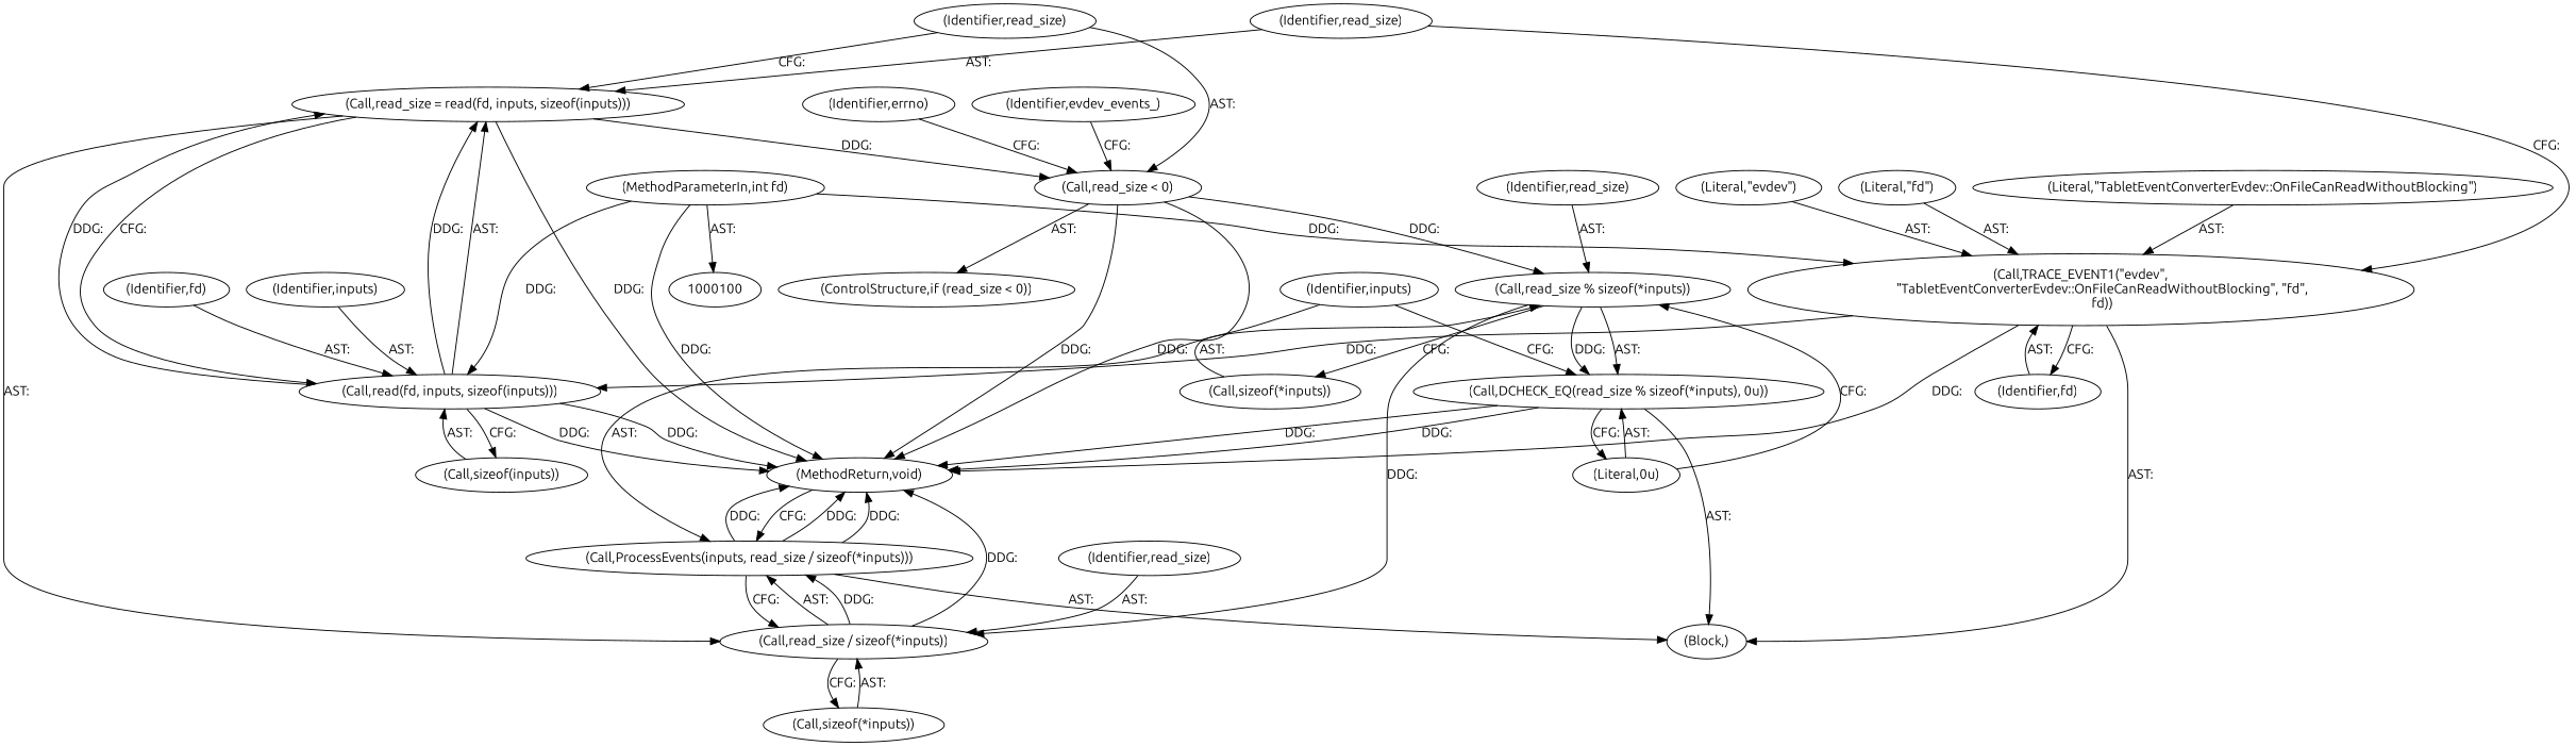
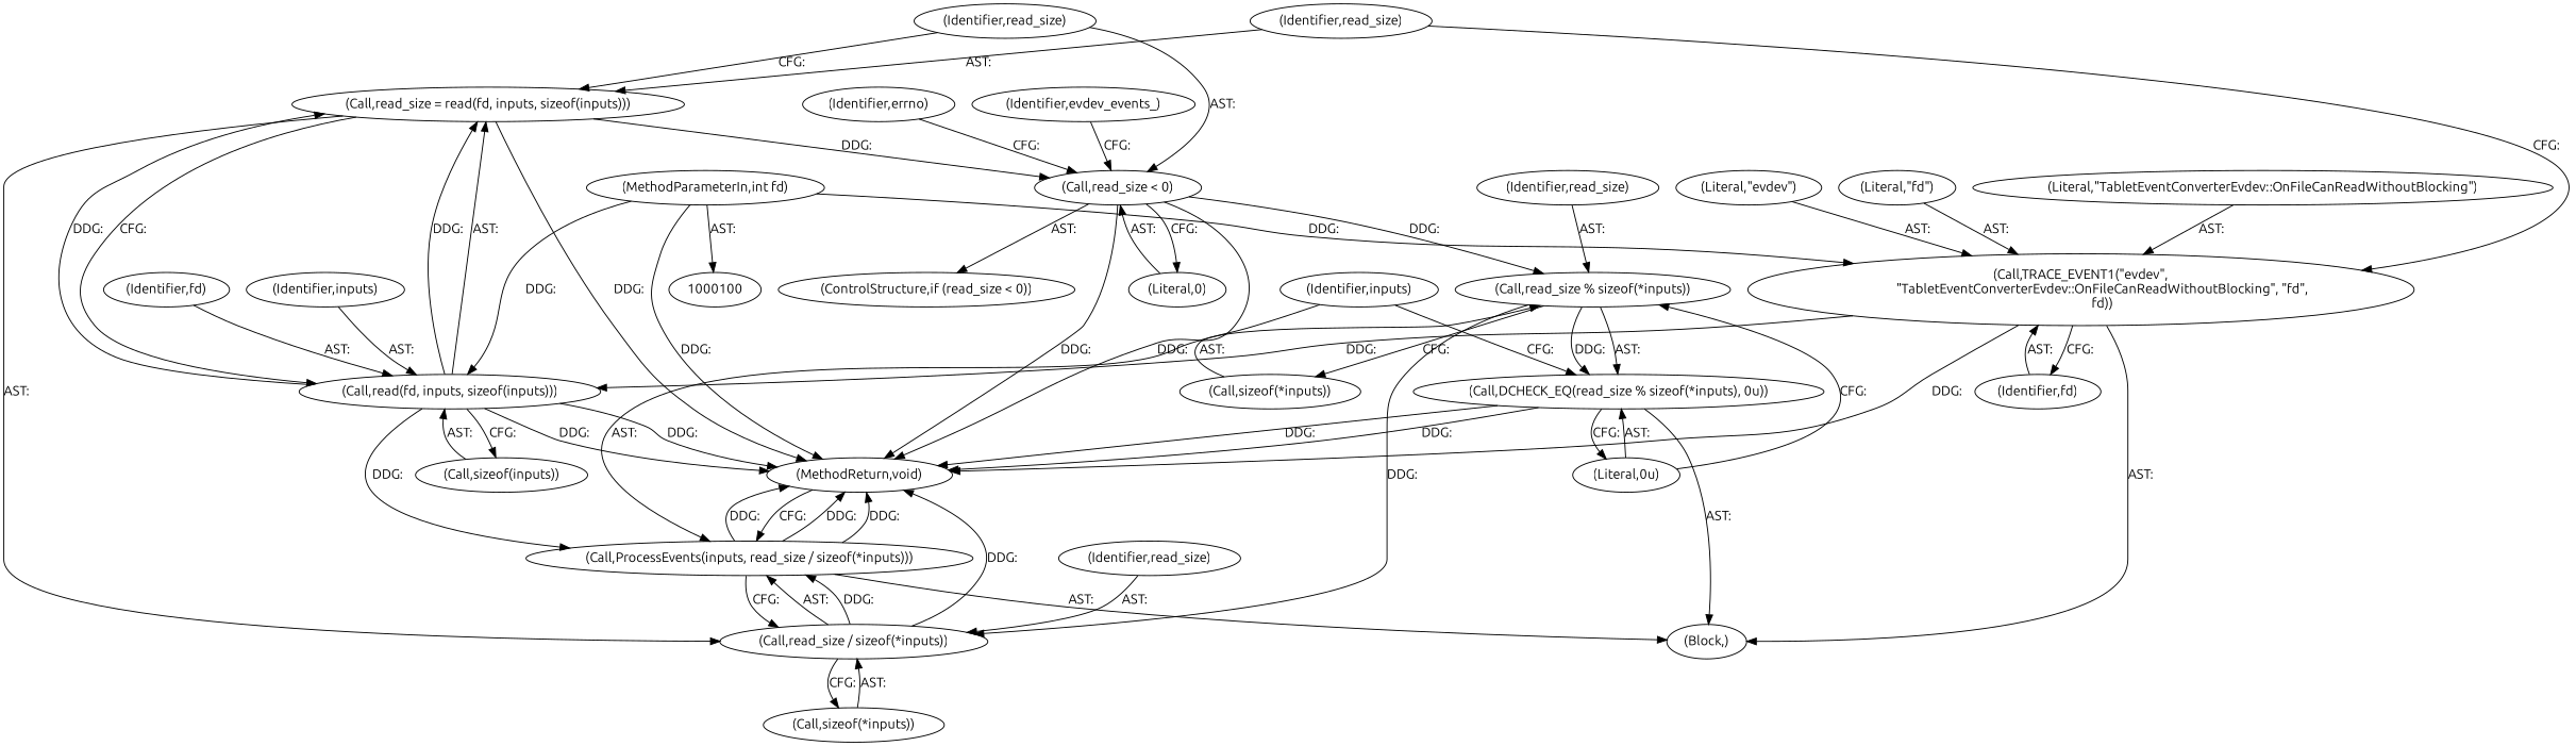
  digraph {
    fontname=Ubuntu
    node [fontname=Ubuntu]
    edge [fontname=Ubuntu]
    n1 [label="(Call,read_size % sizeof(*inputs))"]
    n2 [label="(Call,DCHECK_EQ(read_size % sizeof(*inputs), 0u))"]
    n3 [label="(Call,read_size / sizeof(*inputs))"]
    n4 [label="(Call,sizeof(*inputs))"]
    n5 [label="(MethodReturn,void)"]
    n6 [label="(Block,)"]
    n7 [label="(Literal,0u)"]
    n8 [label="(Call,ProcessEvents(inputs, read_size / sizeof(*inputs)))"]
    n9 [label="(Call,sizeof(*inputs))"]
    n10 [label="(Call,read_size < 0)"]
    n11 [label="(ControlStructure,if (read_size < 0))"]
+   n12 [label="(Literal,0)"]
    n13 [label="(Call,read_size = read(fd, inputs, sizeof(inputs)))"]
    n14 [label="(Call,read(fd, inputs, sizeof(inputs)))"]
    n15 [label="(Call,sizeof(inputs))"]
    n16 [label="(Call,TRACE_EVENT1(\"evdev\",\n               \"TabletEventConverterEvdev::OnFileCanReadWithoutBlocking\", \"fd\",\n               fd))"]
    n17 [label="(Identifier,fd)"]
    n18 [label="(MethodParameterIn,int fd)"]
    1000100
    n20 [label="(Literal,\"evdev\")"]
    n21 [label="(Identifier,read_size)"]
    n22 [label="(Identifier,fd)"]
    n23 [label="(Identifier,read_size)"]
    n24 [label="(Identifier,read_size)"]
    n25 [label="(Identifier,read_size)"]
    n26 [label="(Identifier,errno)"]
    n27 [label="(Literal,\"fd\")"]
    n28 [label="(Identifier,inputs)"]
    n29 [label="(Identifier,inputs)"]
    n30 [label="(Literal,\"TabletEventConverterEvdev::OnFileCanReadWithoutBlocking\")"]
    n31 [label="(Identifier,evdev_events_)"]
    n1 -> n2 [label="AST: "]
    n1 -> n2 [label="DDG: "]
    n1 -> n3 [label="DDG: "]
    n1 -> n4 [label="CFG: "]
    n2 -> n5 [label="DDG: "]
    n2 -> n5 [label="DDG: "]
    n2 -> n6 [label="AST: "]
    n2 -> n7 [label="CFG: "]
    n3 -> n5 [label="DDG: "]
    n3 -> n8 [label="AST: "]
    n3 -> n8 [label="DDG: "]
    n3 -> n9 [label="CFG: "]
    n4 -> n1 [label="AST: "]
    n5 -> n8 [label="CFG: "]
    n7 -> n1 [label="CFG: "]
    n7 -> n2 [label="AST: "]
    n8 -> n3 [label="CFG: "]
    n8 -> n5 [label="DDG: "]
    n8 -> n5 [label="DDG: "]
    n8 -> n5 [label="DDG: "]
    n8 -> n6 [label="AST: "]
    n9 -> n3 [label="AST: "]
    n10 -> n1 [label="DDG: "]
    n10 -> n5 [label="DDG: "]
    n10 -> n5 [label="DDG: "]
    n10 -> n11 [label="AST: "]
+   n10 -> n12 [label="CFG: "]
+   n12 -> n10 [label="AST: "]
    n13 -> n3 [label="AST: "]
    n13 -> n5 [label="DDG: "]
    n13 -> n10 [label="DDG: "]
    n13 -> n14 [label="CFG: "]
    n14 -> n5 [label="DDG: "]
    n14 -> n5 [label="DDG: "]
+   n14 -> n8 [label="DDG: "]
    n14 -> n13 [label="AST: "]
    n14 -> n13 [label="DDG: "]
    n14 -> n13 [label="DDG: "]
    n14 -> n15 [label="CFG: "]
    n15 -> n14 [label="AST: "]
    n16 -> n5 [label="DDG: "]
    n16 -> n6 [label="AST: "]
    n16 -> n14 [label="DDG: "]
    n16 -> n17 [label="CFG: "]
    n17 -> n16 [label="AST: "]
    n18 -> n5 [label="DDG: "]
    n18 -> n14 [label="DDG: "]
    n18 -> n16 [label="DDG: "]
    n18 -> 1000100 [label="AST: "]
    n20 -> n16 [label="AST: "]
    n21 -> n13 [label="AST: "]
    n21 -> n16 [label="CFG: "]
    n22 -> n14 [label="AST: "]
    n23 -> n3 [label="AST: "]
    n24 -> n10 [label="AST: "]
    n24 -> n13 [label="CFG: "]
    n25 -> n1 [label="AST: "]
    n26 -> n10 [label="CFG: "]
    n27 -> n16 [label="AST: "]
    n28 -> n2 [label="CFG: "]
    n28 -> n8 [label="AST: "]
    n29 -> n14 [label="AST: "]
    n30 -> n16 [label="AST: "]
    n31 -> n10 [label="CFG: "]
  }
